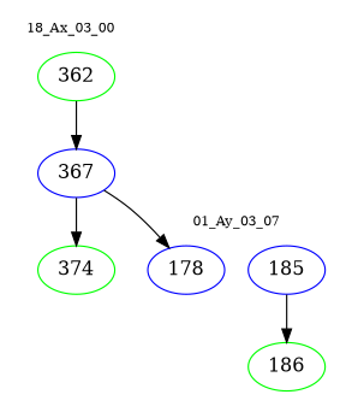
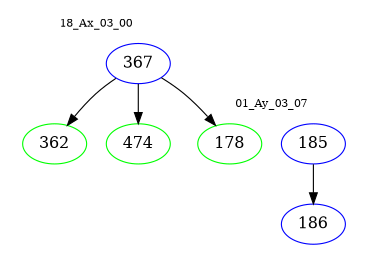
  digraph {
    node [color=green]
    edge [color=black]
    n1 [color=blue label=367]
    n2 [label=362]
-   n3 [label=374]
+   n3 [label=474]
    n4 [color=blue label=185]
-   n5 [color=blue label=178]
-   n6 [label=186]
+   n5 [label=178]
+   n6 [color=blue label=186]
    subgraph cluster_1 {
      color=white
      fontsize=10
      label="18_Ax_03_00"
      n1
      n2
      n3
    }
    subgraph cluster_2 {
      color=white
      fontsize=10
      label="01_Ay_03_07"
      n4
      n5
      n6
    }
-   n2 -> n1
+   n1 -> n2
    n1 -> n3
    n1 -> n5
    n4 -> n6
  }
